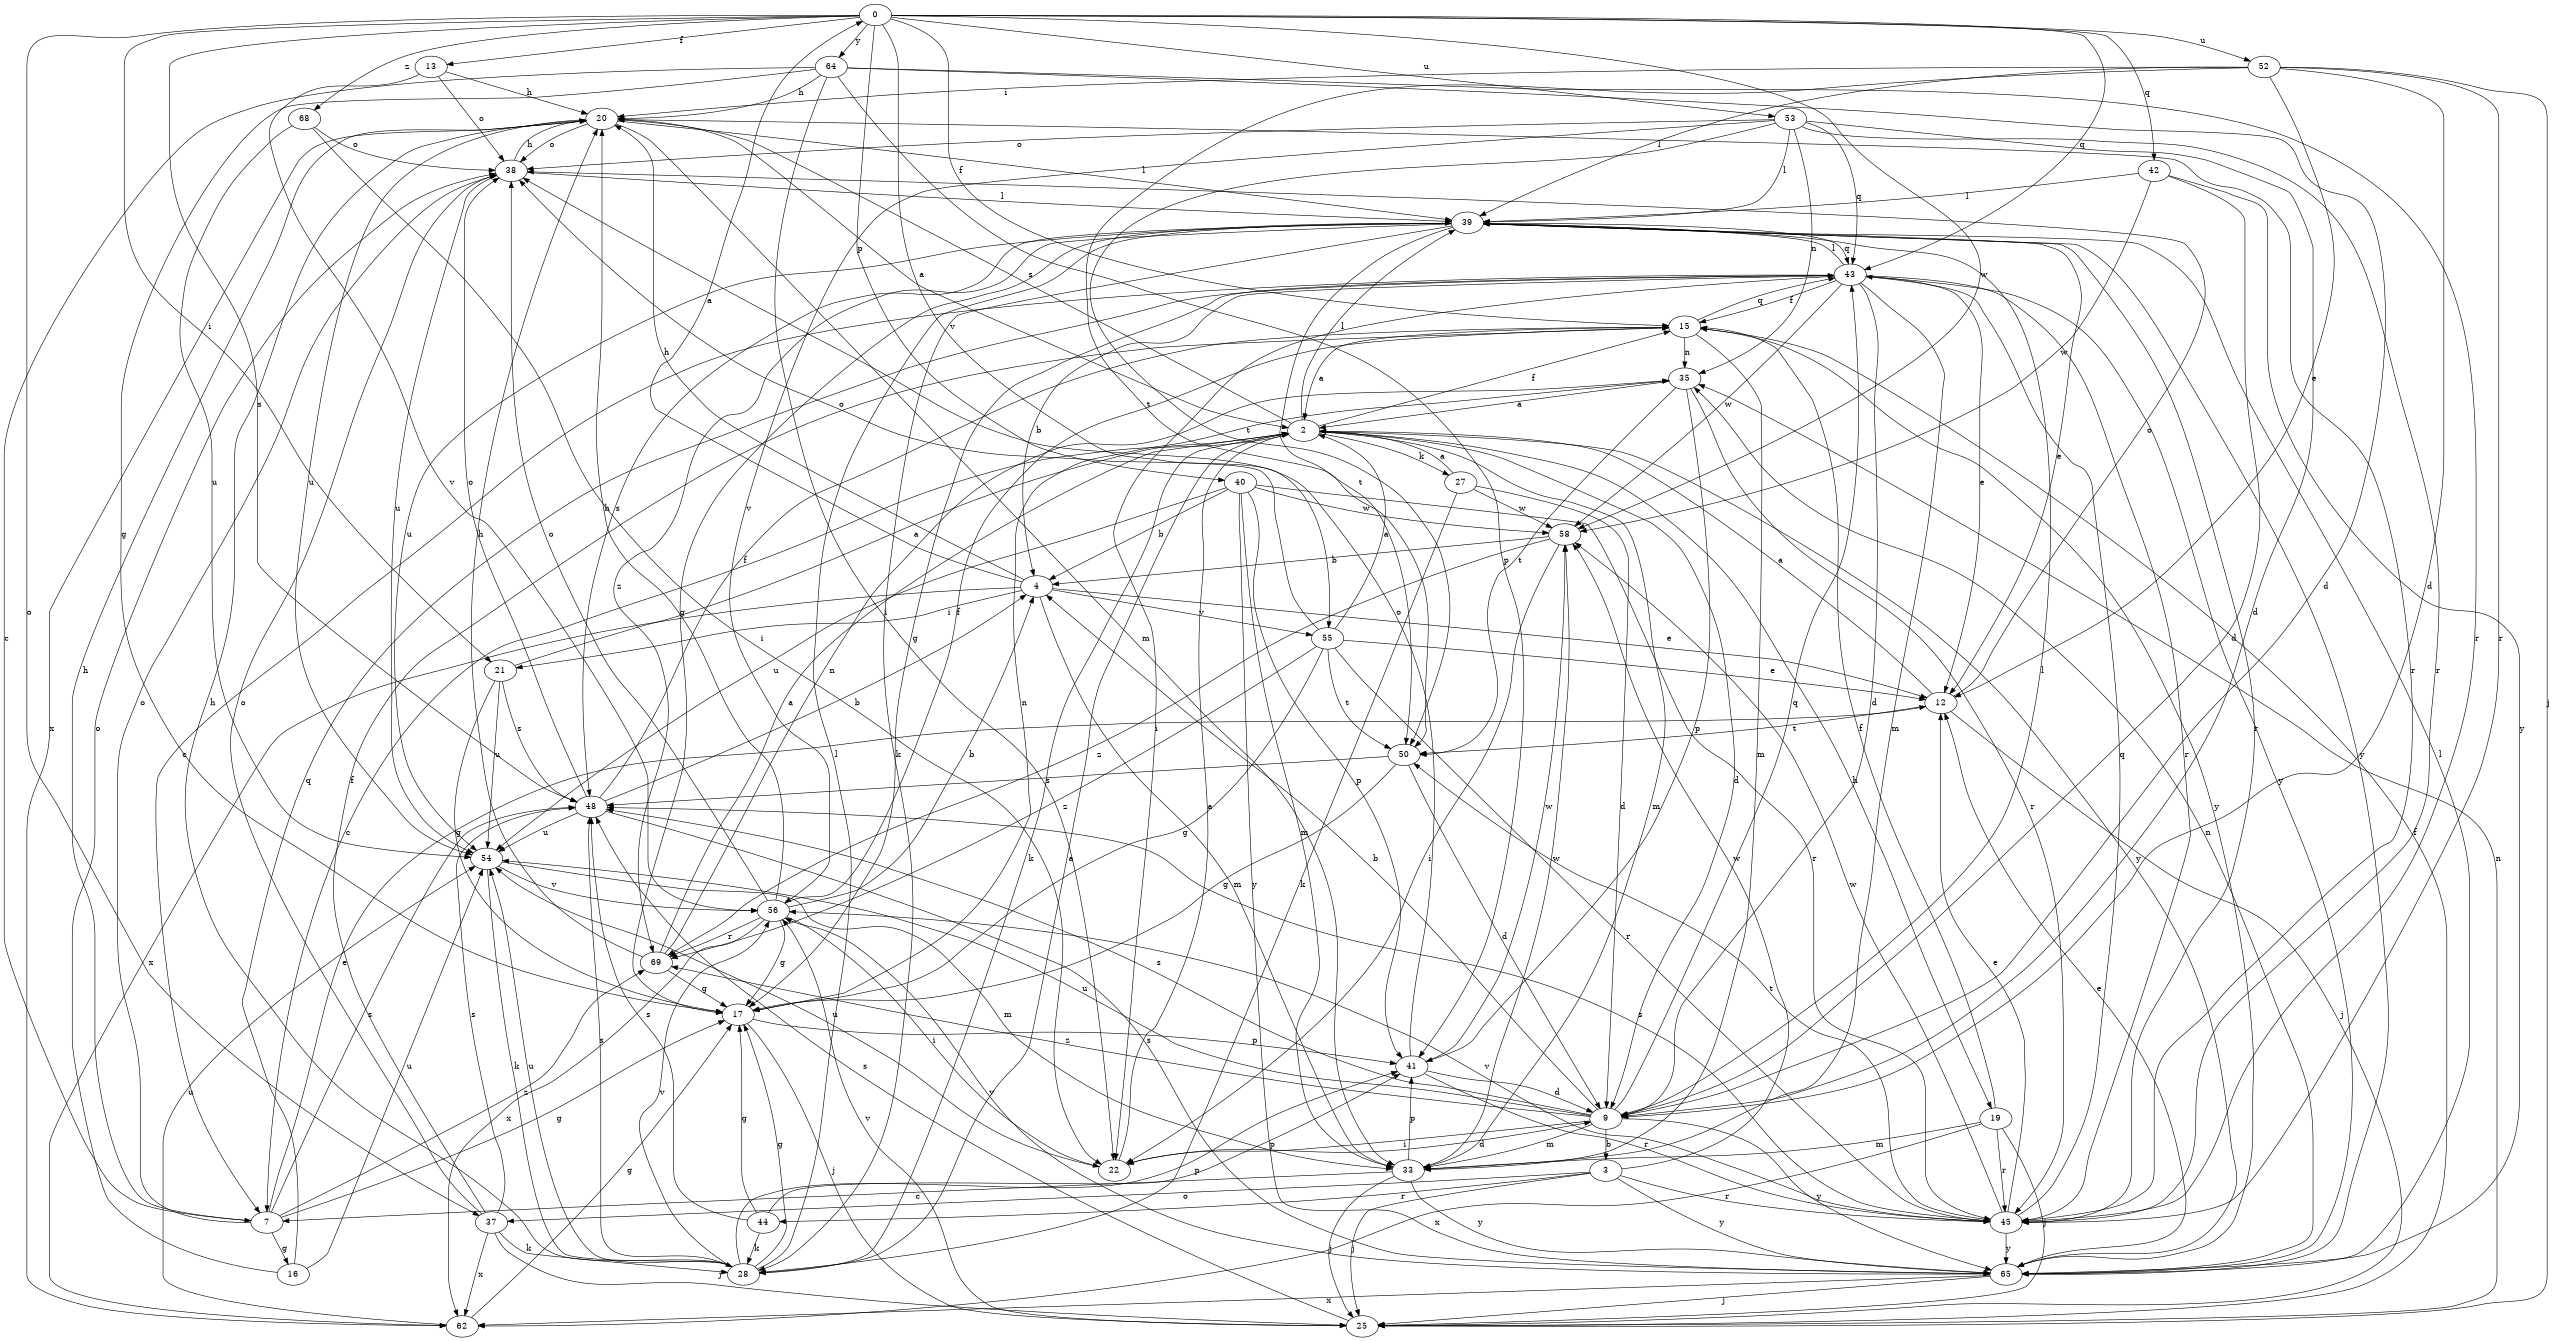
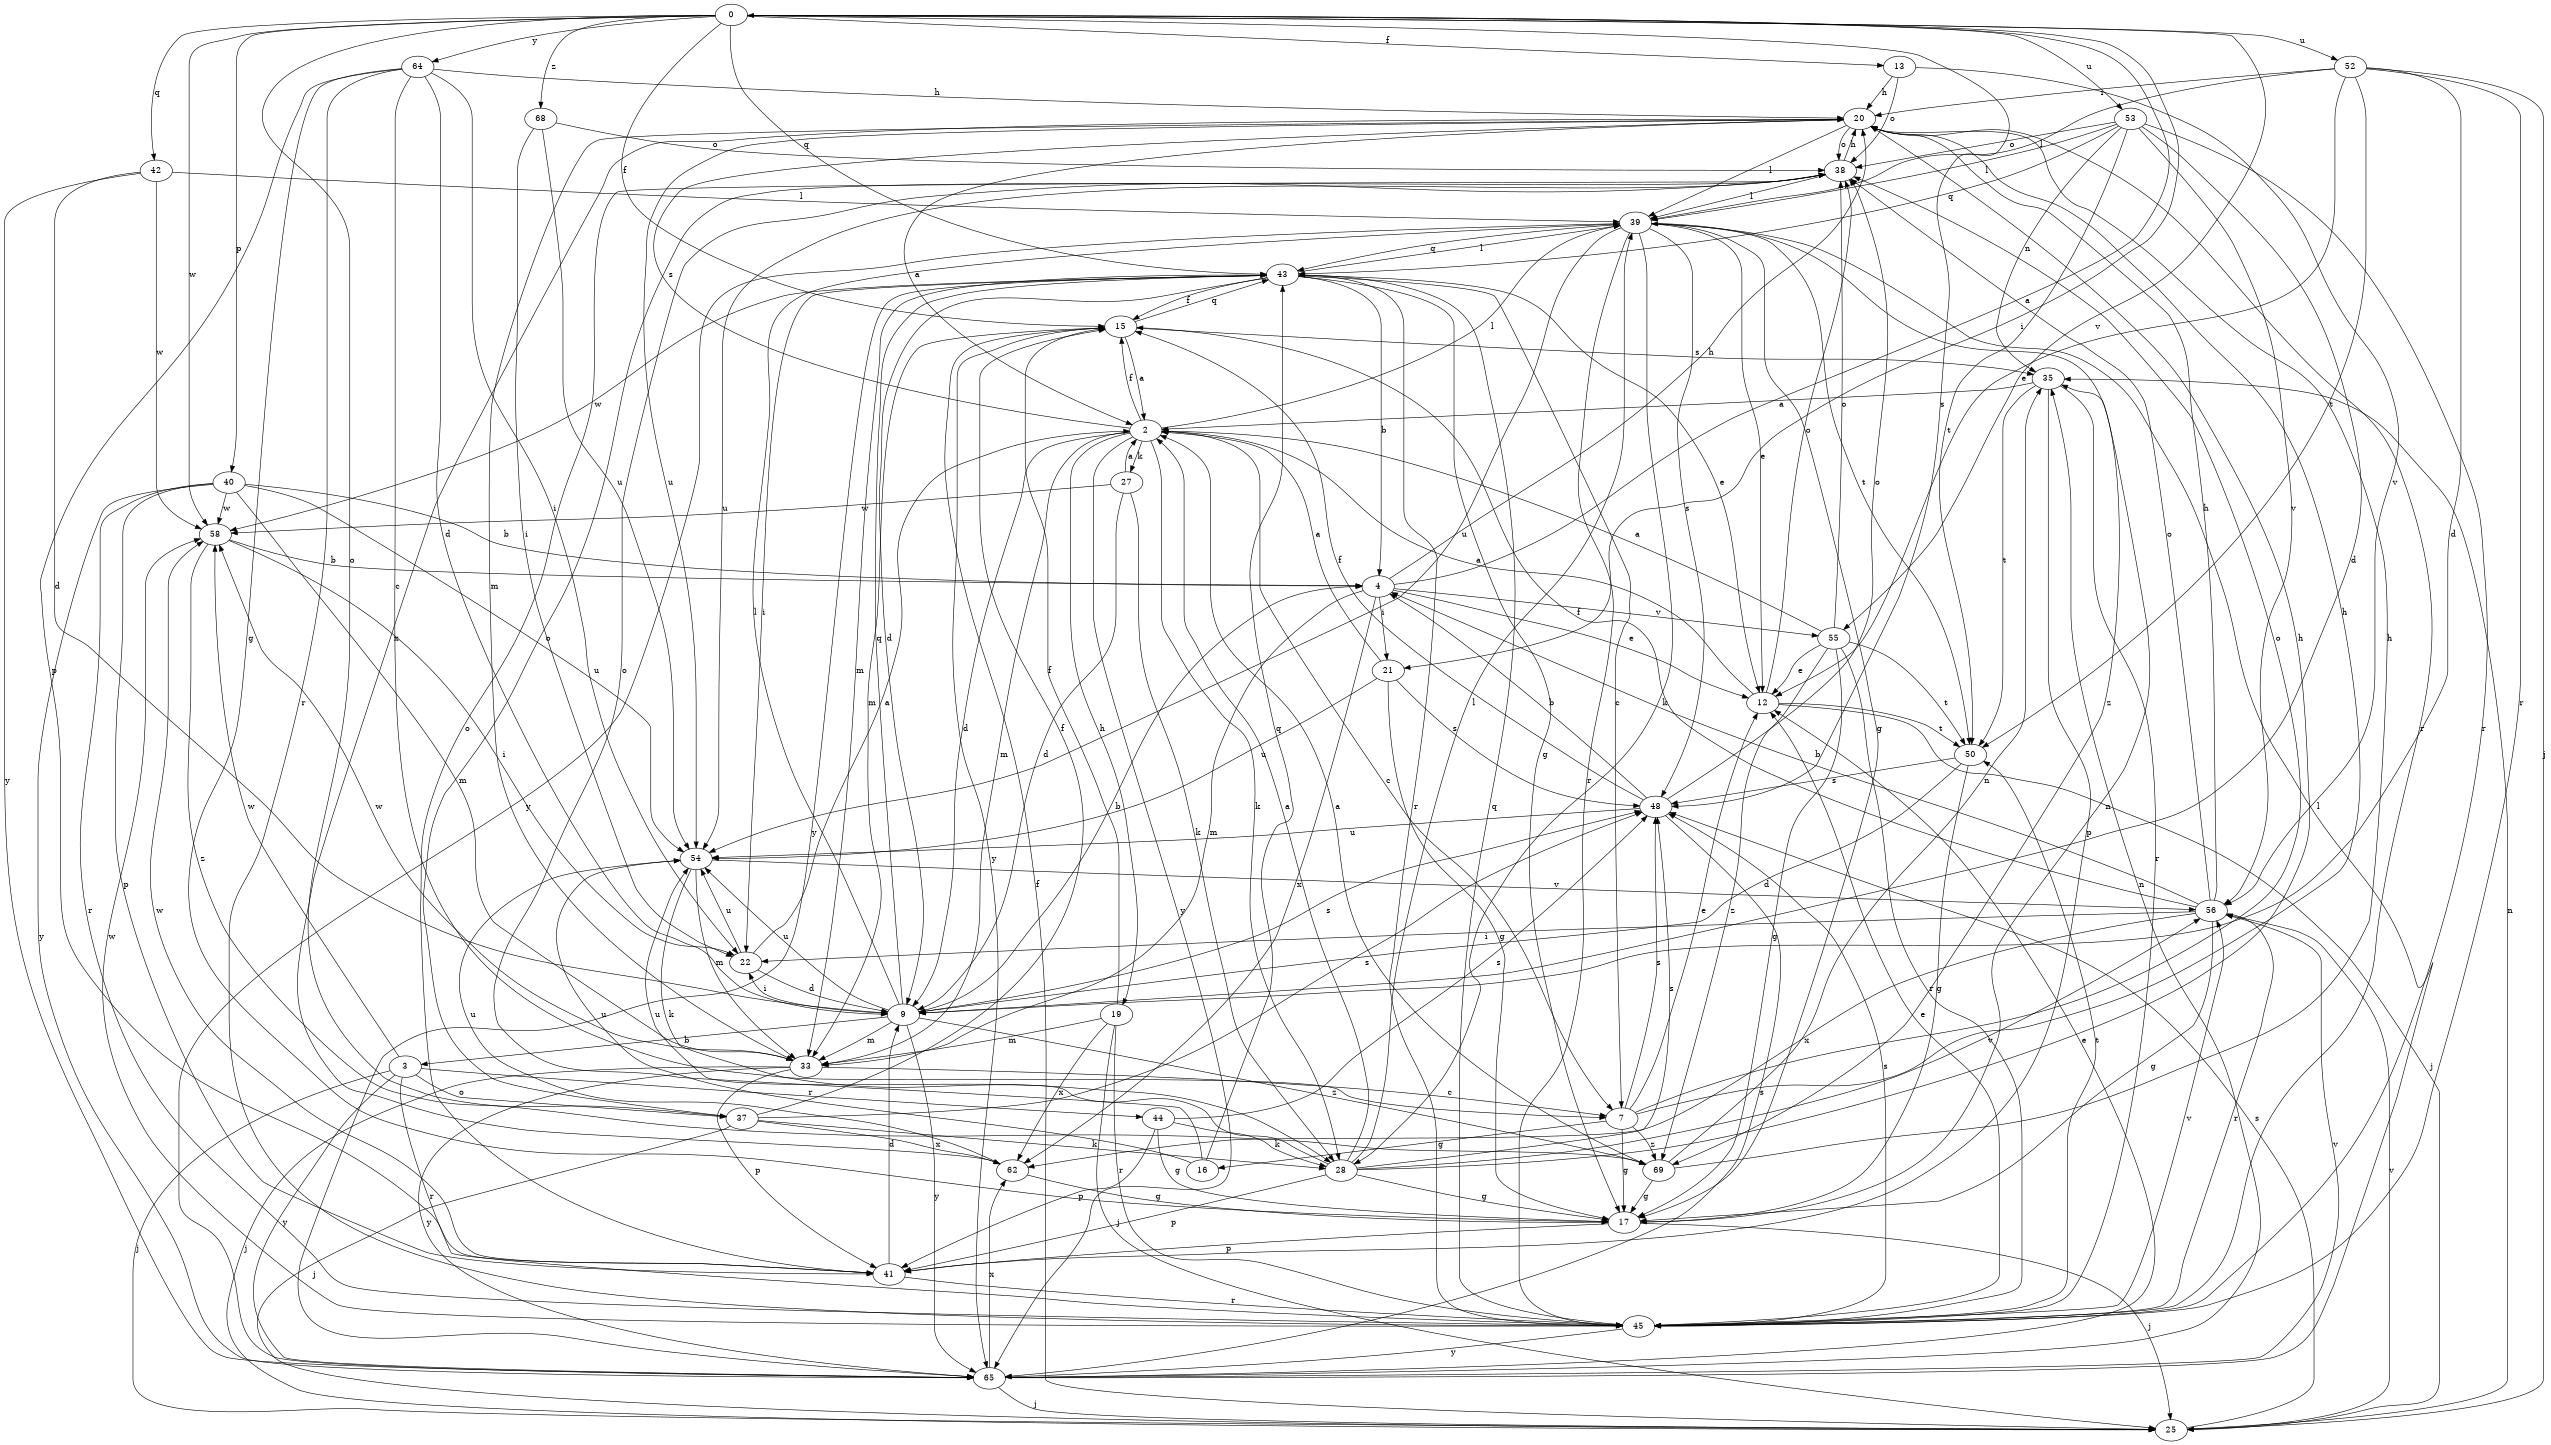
  strict digraph {
    0
    13
    15
    21
    37
    40
    42
    43
    48
    52
    53
    55
    58
    64
    68
    20
    38
    56
    2
    33
    65
    35
    17
    54
    28
    25
    62
    45
    4
    41
    9
    n32 [label=39]
    7
    12
    22
    50
    69
    19
    27
    16
    3
    44
    0 -> 13 [label=f]
    0 -> 15 [label=f]
    0 -> 21 [label=i]
    0 -> 37 [label=o]
    0 -> 40 [label=p]
    0 -> 42 [label=q]
    0 -> 43 [label=q]
    0 -> 48 [label=s]
    0 -> 52 [label=u]
    0 -> 53 [label=u]
    0 -> 55 [label=v]
    0 -> 58 [label=w]
    0 -> 64 [label=y]
    0 -> 68 [label=z]
    13 -> 20 [label=h]
    13 -> 38 [label=o]
    13 -> 56 [label=v]
    15 -> 43 [label=q]
    15 -> 2 [label=a]
    15 -> 33 [label=m]
    15 -> 65 [label=y]
-   15 -> 35 [label=n]
+   15 -> 35 [label=s]
    21 -> 48 [label=s]
    21 -> 2 [label=a]
    21 -> 17 [label=g]
    21 -> 54 [label=u]
    37 -> 15 [label=f]
    37 -> 48 [label=s]
    37 -> 38 [label=o]
    37 -> 28 [label=k]
    37 -> 25 [label=j]
    37 -> 62 [label=x]
    40 -> 58 [label=w]
    40 -> 33 [label=m]
    40 -> 65 [label=y]
    40 -> 54 [label=u]
    40 -> 45 [label=r]
    40 -> 4 [label=b]
    40 -> 41 [label=p]
    42 -> 58 [label=w]
    42 -> 65 [label=y]
    42 -> 9 [label=d]
    42 -> n32 [label=l]
    43 -> 15 [label=f]
    43 -> 58 [label=w]
    43 -> 33 [label=m]
    43 -> 65 [label=y]
    43 -> 17 [label=g]
    43 -> 45 [label=r]
    43 -> 4 [label=b]
    43 -> 9 [label=d]
    43 -> n32 [label=l]
    43 -> 7 [label=c]
    43 -> 12 [label=e]
    43 -> 22 [label=i]
    48 -> 15 [label=f]
    48 -> 38 [label=o]
    48 -> 65 [label=s]
    48 -> 54 [label=u]
    48 -> 4 [label=b]
    52 -> 20 [label=i]
    52 -> 25 [label=j]
    52 -> 45 [label=r]
    52 -> 9 [label=d]
    52 -> n32 [label=l]
    52 -> 12 [label=e]
    52 -> 50 [label=t]
    53 -> 43 [label=q]
    53 -> 38 [label=o]
    53 -> 56 [label=v]
    53 -> 35 [label=n]
    53 -> 45 [label=r]
    53 -> 9 [label=d]
    53 -> n32 [label=l]
    53 -> 50 [label=t]
    55 -> 38 [label=o]
    55 -> 2 [label=a]
    55 -> 17 [label=g]
    55 -> 45 [label=r]
    55 -> 12 [label=e]
    55 -> 50 [label=t]
    55 -> 69 [label=z]
    58 -> 4 [label=b]
    58 -> 22 [label=i]
    58 -> 69 [label=z]
    64 -> 20 [label=h]
    64 -> 17 [label=g]
    64 -> 45 [label=r]
    64 -> 41 [label=p]
    64 -> 9 [label=d]
    64 -> 7 [label=c]
    64 -> 22 [label=i]
    68 -> 38 [label=o]
    68 -> 54 [label=u]
    68 -> 22 [label=i]
    20 -> 38 [label=o]
    20 -> 2 [label=a]
    20 -> 33 [label=m]
    20 -> 54 [label=u]
    20 -> 62 [label=x]
    20 -> 45 [label=r]
    20 -> n32 [label=l]
    38 -> 20 [label=h]
    38 -> 54 [label=u]
    38 -> n32 [label=l]
    56 -> 15 [label=f]
    56 -> 20 [label=h]
    56 -> 38 [label=o]
    56 -> 17 [label=g]
    56 -> 62 [label=x]
-   56 -> 69 [label=r]
+   56 -> 45 [label=r]
    56 -> 4 [label=b]
    56 -> 22 [label=i]
    2 -> 15 [label=f]
    2 -> 20 [label=s]
    2 -> 33 [label=m]
    2 -> 65 [label=y]
    2 -> 28 [label=k]
    2 -> 9 [label=d]
    2 -> n32 [label=l]
    2 -> 7 [label=c]
    2 -> 19 [label=h]
    2 -> 27 [label=k]
    33 -> 58 [label=w]
    33 -> 65 [label=y]
    33 -> 25 [label=j]
    33 -> 41 [label=p]
    33 -> 7 [label=c]
    65 -> 56 [label=v]
    65 -> 35 [label=n]
    65 -> 25 [label=j]
    65 -> 62 [label=x]
    65 -> n32 [label=l]
    65 -> 12 [label=e]
    35 -> 2 [label=a]
    35 -> 45 [label=r]
    35 -> 41 [label=p]
    35 -> 50 [label=t]
    17 -> 35 [label=n]
    17 -> 25 [label=j]
    17 -> 41 [label=p]
    54 -> 56 [label=v]
    54 -> 33 [label=m]
    54 -> 28 [label=k]
    28 -> 48 [label=s]
    28 -> 20 [label=h]
    28 -> 56 [label=v]
    28 -> 2 [label=a]
    28 -> 17 [label=g]
    28 -> 54 [label=u]
    28 -> 41 [label=p]
    28 -> n32 [label=l]
    25 -> 15 [label=f]
    25 -> 48 [label=s]
    25 -> 56 [label=v]
    25 -> 35 [label=n]
    62 -> 17 [label=g]
    62 -> 54 [label=u]
    45 -> 43 [label=q]
    45 -> 48 [label=s]
    45 -> 58 [label=w]
    45 -> 56 [label=v]
    45 -> 65 [label=y]
    45 -> 12 [label=e]
    45 -> 50 [label=t]
    4 -> 0 [label=a]
    4 -> 21 [label=i]
    4 -> 55 [label=v]
    4 -> 20 [label=h]
    4 -> 33 [label=m]
    4 -> 62 [label=x]
    4 -> 12 [label=e]
    41 -> 58 [label=w]
    41 -> 38 [label=o]
    41 -> 45 [label=r]
    41 -> 9 [label=d]
    9 -> 43 [label=q]
    9 -> 48 [label=s]
    9 -> 33 [label=m]
    9 -> 65 [label=y]
    9 -> 54 [label=u]
    9 -> 4 [label=b]
    9 -> n32 [label=l]
    9 -> 22 [label=i]
    9 -> 69 [label=z]
    9 -> 3 [label=b]
    n32 -> 43 [label=q]
    n32 -> 48 [label=s]
    n32 -> 65 [label=y]
    n32 -> 17 [label=g]
    n32 -> 54 [label=u]
    n32 -> 28 [label=k]
    n32 -> 45 [label=r]
    n32 -> 12 [label=e]
    n32 -> 50 [label=t]
    n32 -> 69 [label=z]
    7 -> 48 [label=s]
    7 -> 20 [label=h]
    7 -> 38 [label=o]
    7 -> 17 [label=g]
    7 -> 12 [label=e]
    7 -> 69 [label=z]
    7 -> 16 [label=g]
    12 -> 38 [label=o]
    12 -> 2 [label=a]
    12 -> 25 [label=j]
    12 -> 50 [label=t]
    22 -> 2 [label=a]
    22 -> 54 [label=u]
    22 -> 9 [label=d]
    50 -> 48 [label=s]
    50 -> 17 [label=g]
    50 -> 9 [label=d]
    69 -> 20 [label=h]
    69 -> 2 [label=a]
    69 -> 35 [label=n]
    69 -> 17 [label=g]
    19 -> 15 [label=f]
    19 -> 33 [label=m]
    19 -> 25 [label=j]
    19 -> 62 [label=x]
    19 -> 45 [label=r]
    27 -> 58 [label=w]
    27 -> 2 [label=a]
    27 -> 28 [label=k]
    27 -> 9 [label=d]
    16 -> 43 [label=q]
    16 -> 38 [label=o]
    16 -> 54 [label=u]
    3 -> 37 [label=o]
    3 -> 58 [label=w]
    3 -> 65 [label=y]
    3 -> 25 [label=j]
    3 -> 45 [label=r]
    3 -> 44 [label=r]
    44 -> 48 [label=s]
    44 -> 17 [label=g]
    44 -> 28 [label=k]
    44 -> 41 [label=p]
  }
